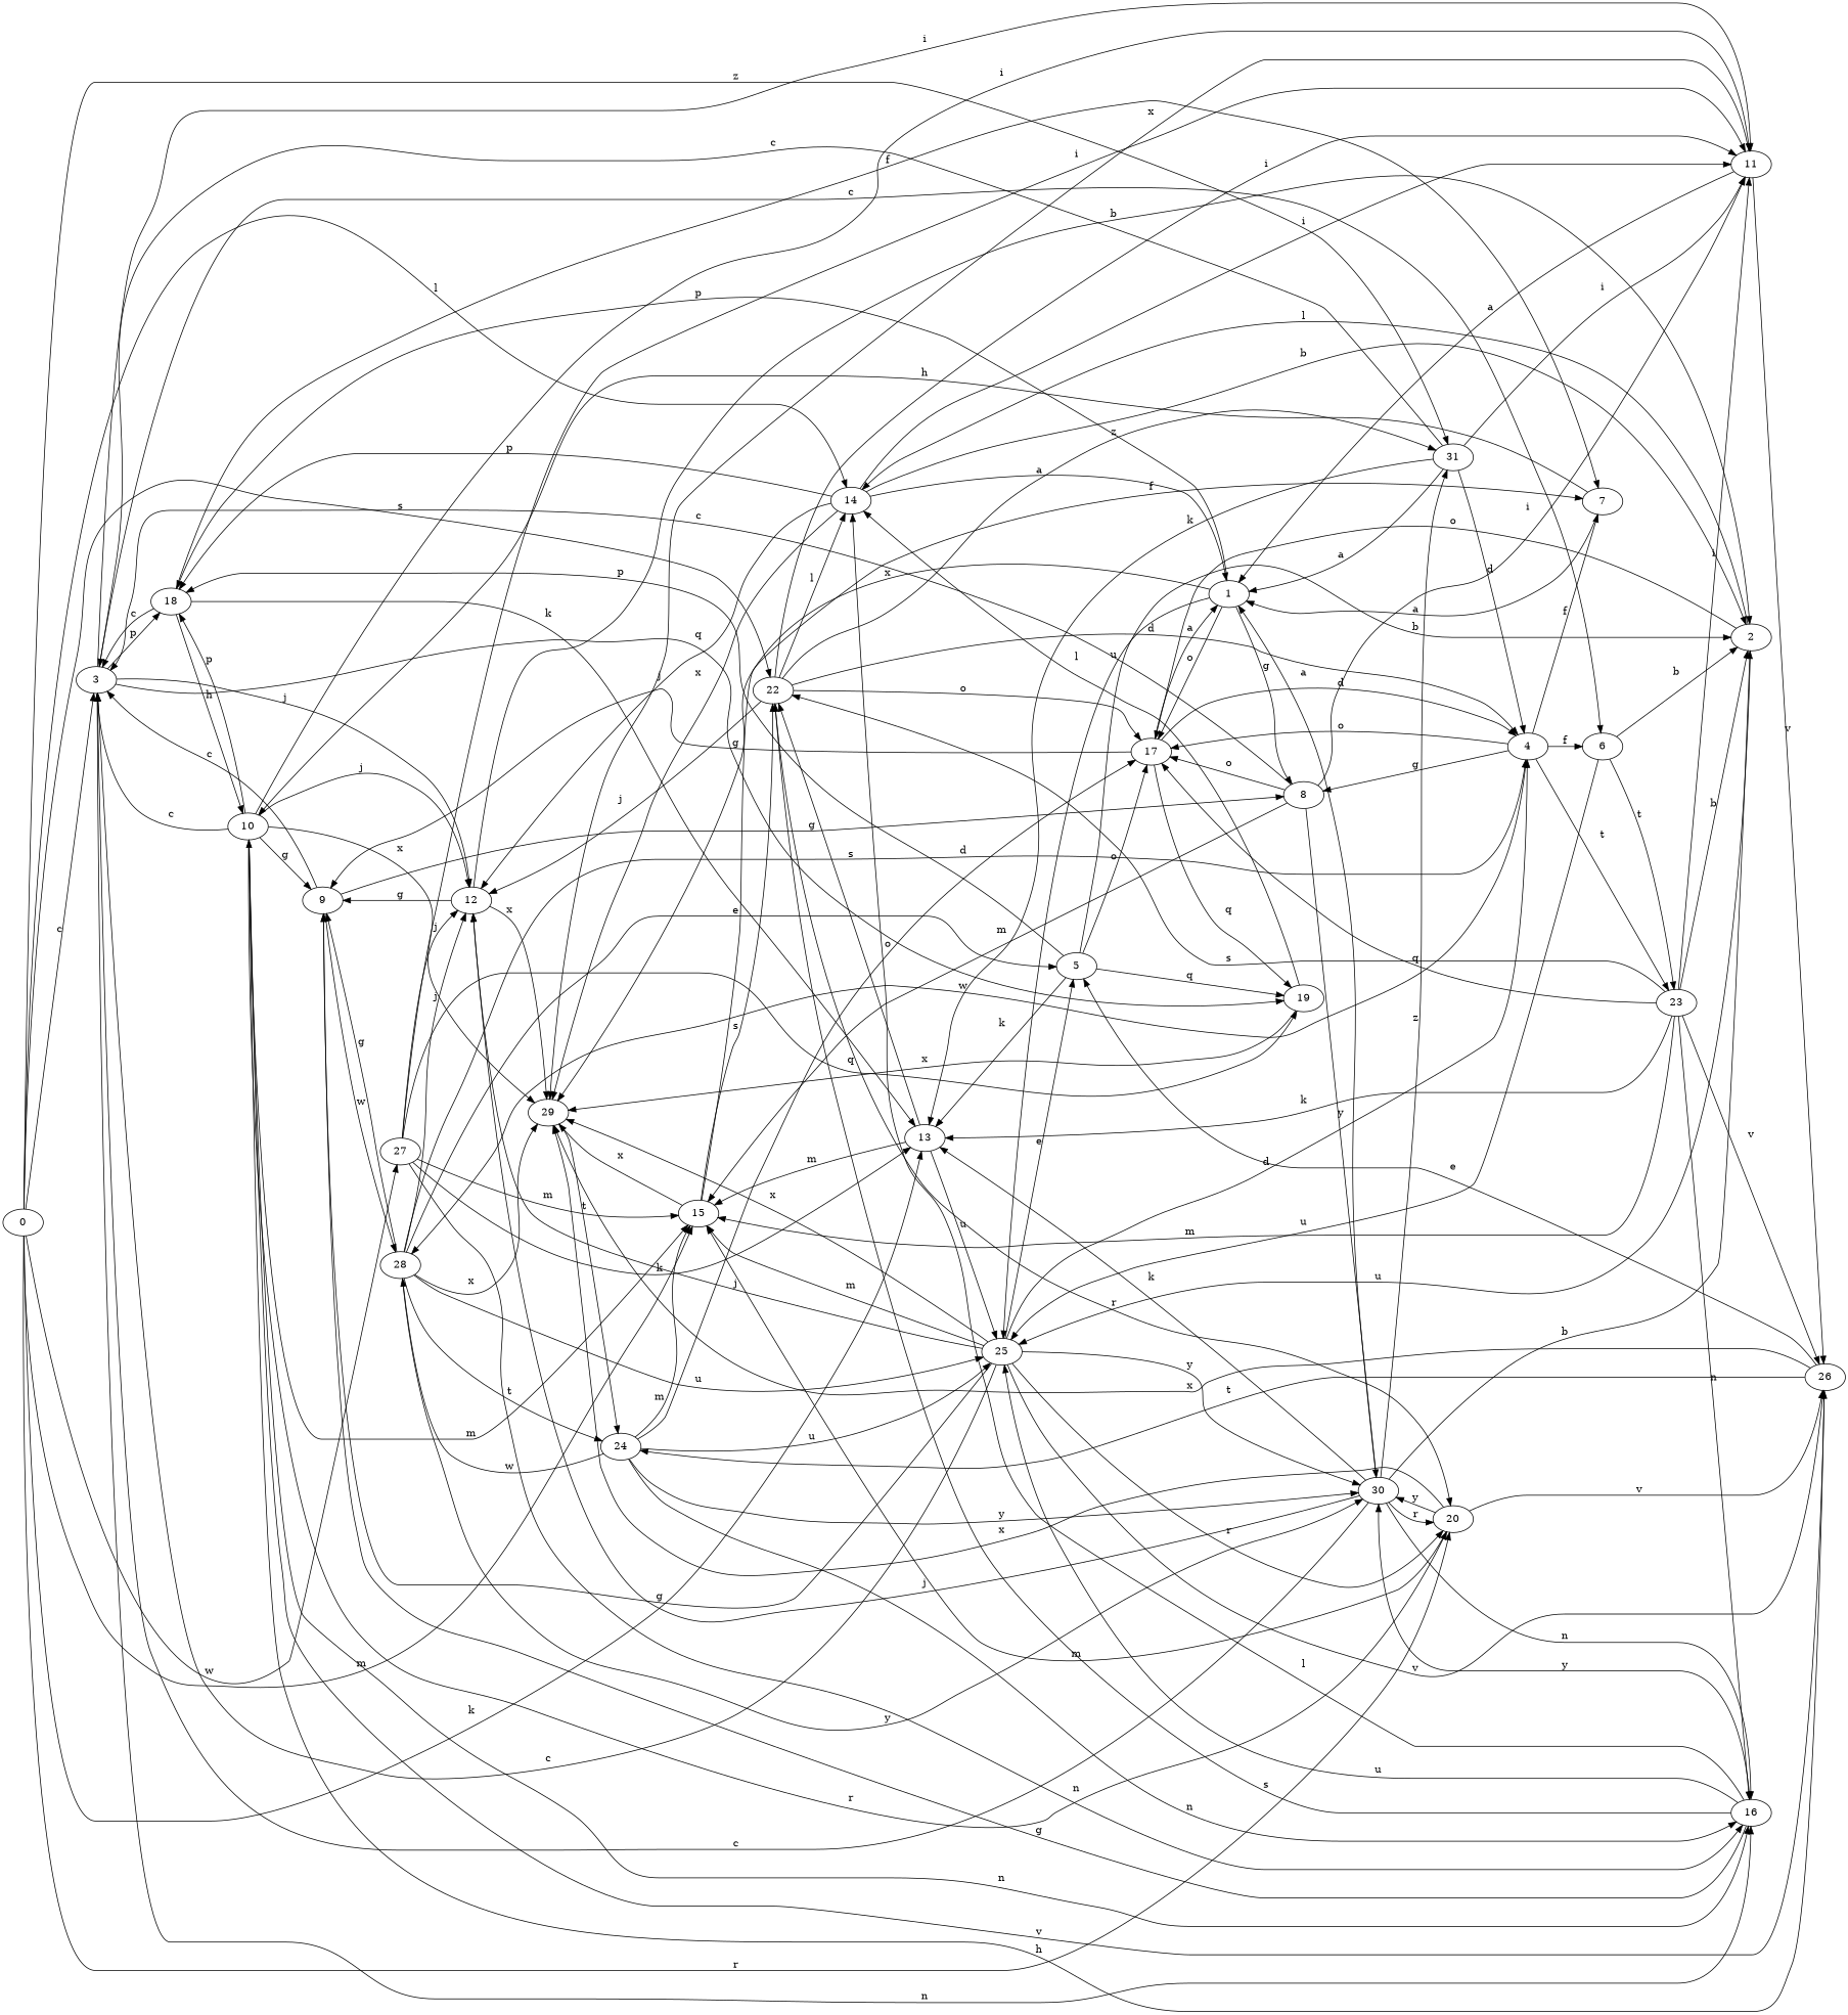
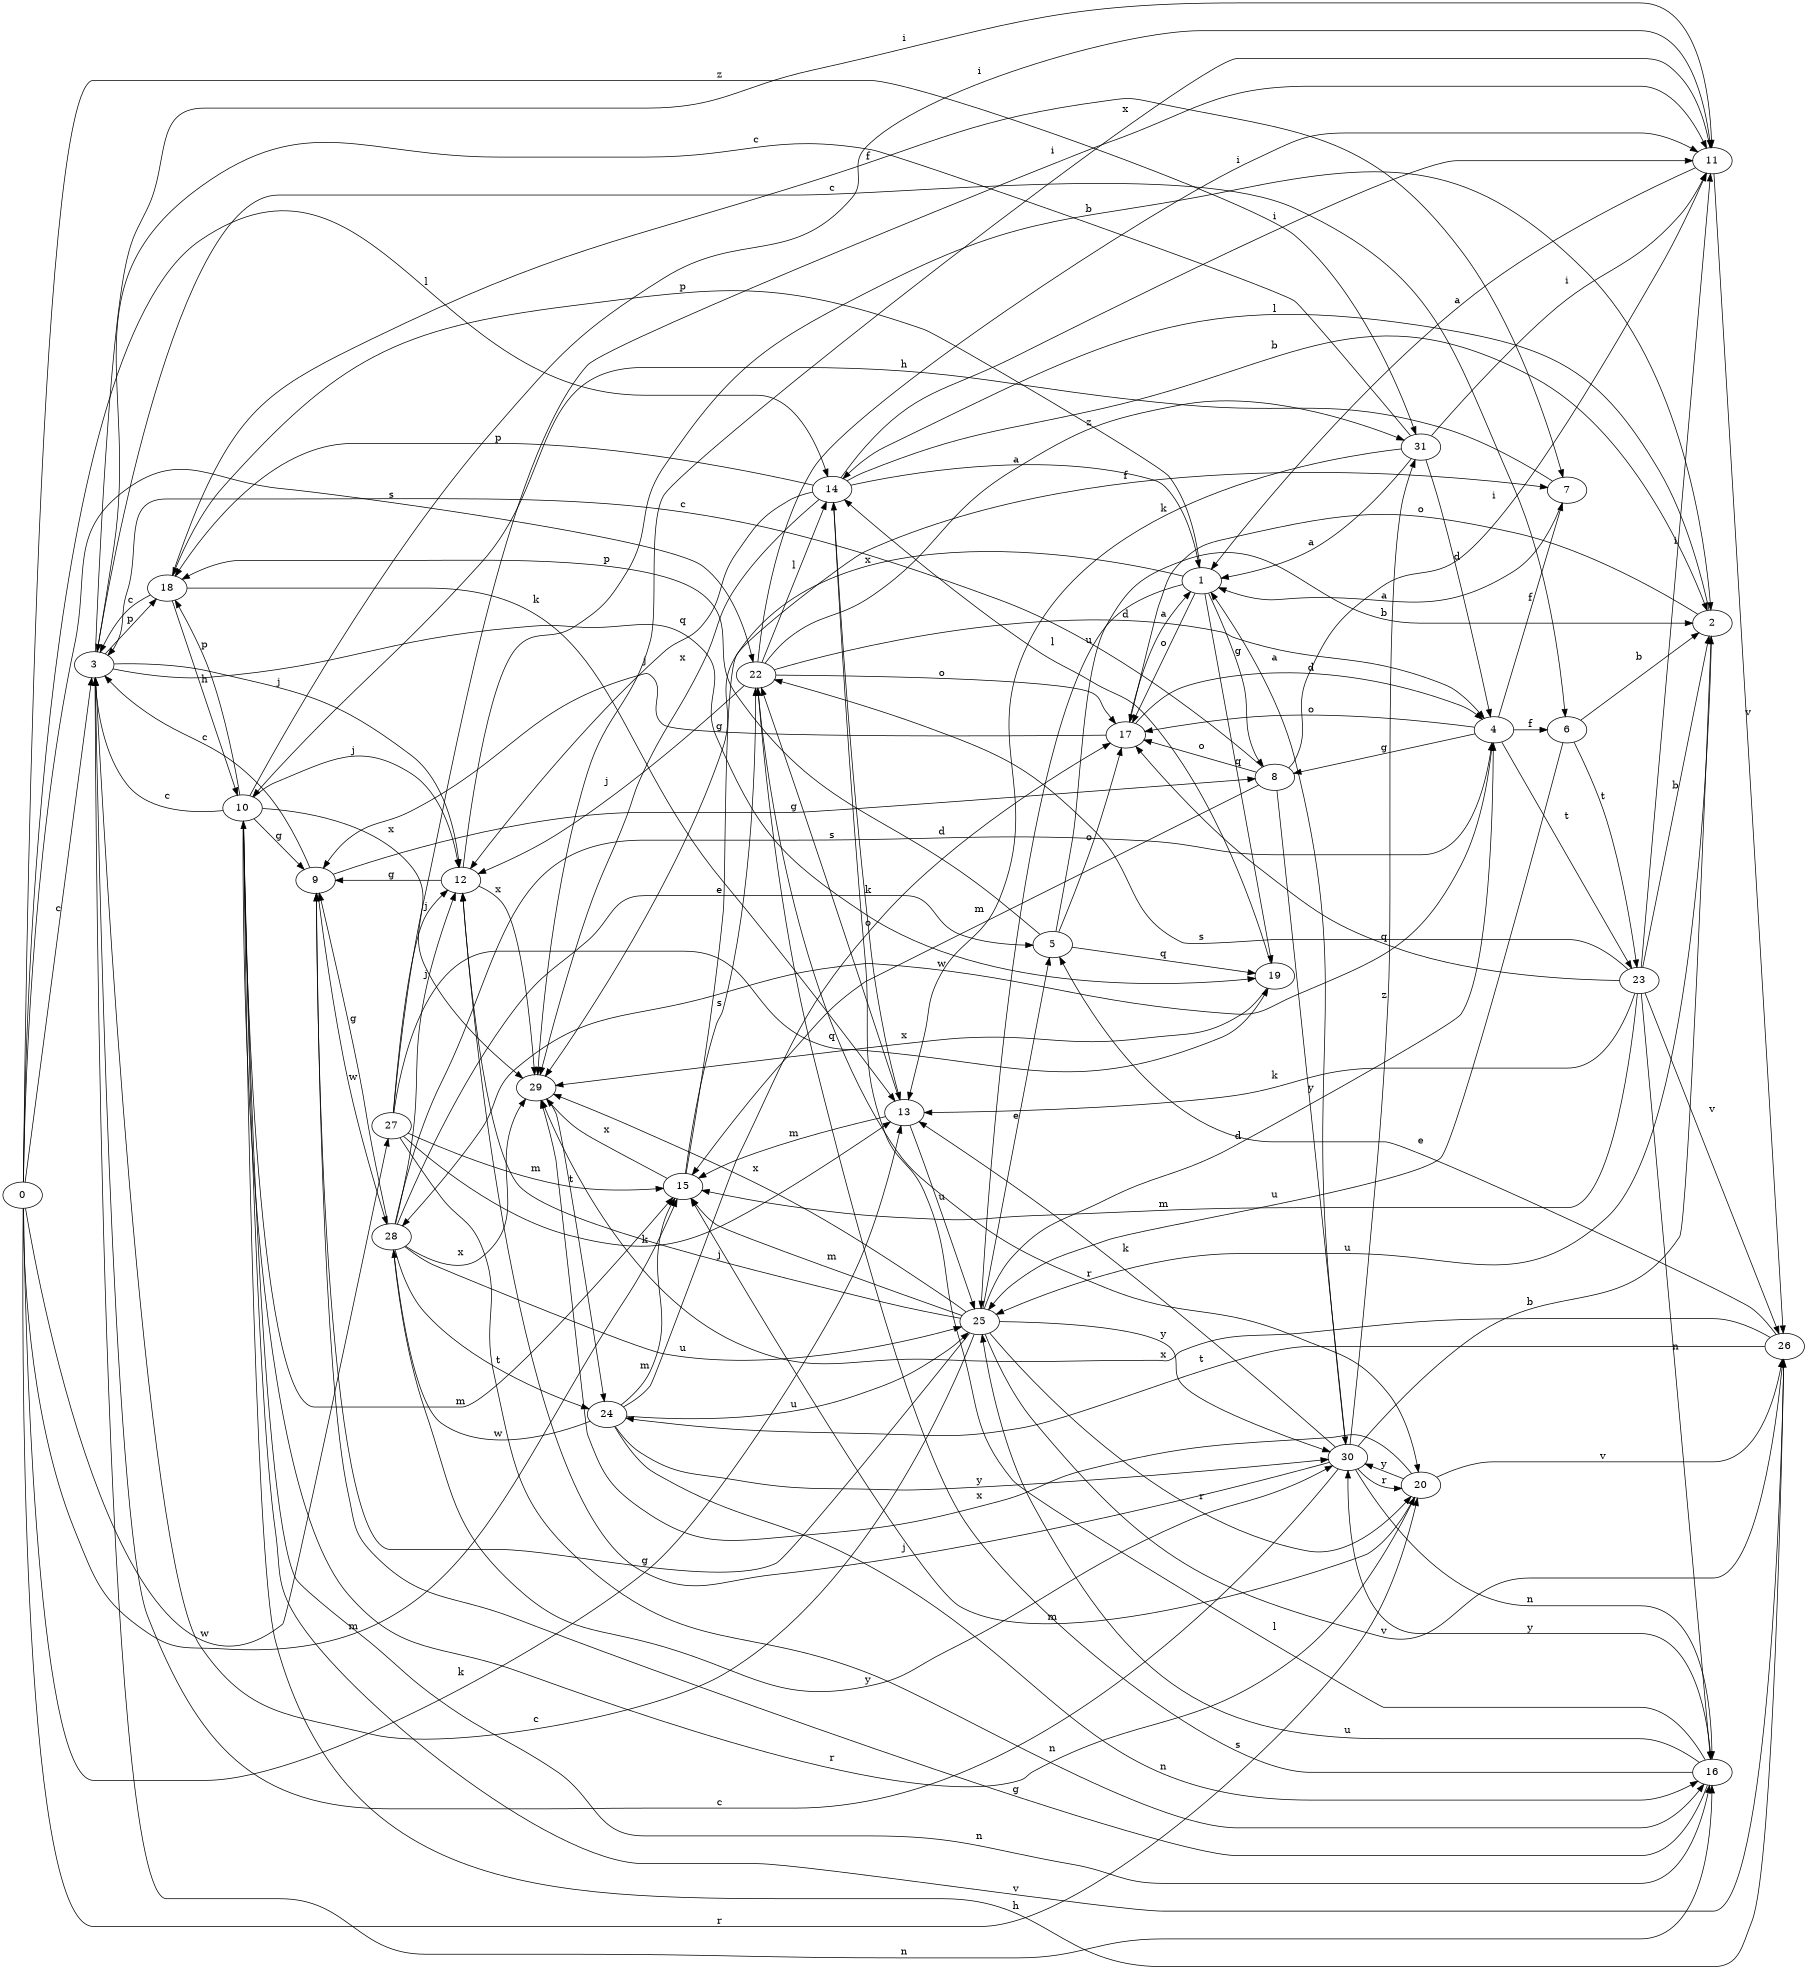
  strict digraph {
    rankdir=LR
    0
    3
    13
    14
    15
    20
    22
    27
    31
    18
    11
    12
    16
    19
    6
    25
    1
    29
    2
    7
    30
    26
    17
    4
    8
    9
    10
    5
    24
    23
    28
    0 -> 3 [label=c]
    0 -> 13 [label=k]
    0 -> 14 [label=l]
    0 -> 15 [label=m]
    0 -> 20 [label=r]
    0 -> 22 [label=s]
    0 -> 27 [label=w]
    0 -> 31 [label=z]
    3 -> 18 [label=p]
    3 -> 11 [label=i]
    3 -> 12 [label=j]
    3 -> 16 [label=n]
    3 -> 19 [label=q]
    3 -> 6 [label=c]
    13 -> 15 [label=m]
    13 -> 22 [label=s]
    13 -> 25 [label=u]
-   5 -> 13 [label=k]
+   14 -> 13 [label=k]
    14 -> 18 [label=p]
    14 -> 11 [label=i]
    14 -> 12 [label=j]
    14 -> 1 [label=a]
    14 -> 29 [label=x]
    14 -> 2 [label=b]
    15 -> 22 [label=s]
    15 -> 29 [label=x]
    15 -> 7 [label=f]
    20 -> 15 [label=m]
    20 -> 29 [label=x]
    20 -> 30 [label=y]
    20 -> 26 [label=v]
    22 -> 14 [label=l]
    22 -> 20 [label=r]
    22 -> 31 [label=z]
    22 -> 11 [label=i]
    22 -> 12 [label=j]
    22 -> 17 [label=o]
    22 -> 4 [label=d]
    27 -> 13 [label=k]
    27 -> 15 [label=m]
    27 -> 11 [label=i]
    27 -> 12 [label=j]
    27 -> 16 [label=n]
    27 -> 19 [label=q]
    31 -> 3 [label=c]
    31 -> 13 [label=k]
    31 -> 11 [label=i]
    31 -> 1 [label=a]
    31 -> 4 [label=d]
    18 -> 3 [label=c]
    18 -> 13 [label=k]
    18 -> 7 [label=f]
    18 -> 10 [label=h]
    11 -> 1 [label=a]
    11 -> 29 [label=x]
    11 -> 26 [label=v]
    12 -> 29 [label=x]
    12 -> 2 [label=b]
    12 -> 9 [label=g]
    16 -> 14 [label=l]
    16 -> 22 [label=s]
    16 -> 25 [label=u]
    16 -> 30 [label=y]
    16 -> 9 [label=g]
    19 -> 14 [label=l]
    19 -> 29 [label=x]
    6 -> 25 [label=u]
    6 -> 2 [label=b]
    6 -> 23 [label=t]
    25 -> 3 [label=c]
    25 -> 15 [label=m]
    25 -> 20 [label=r]
    25 -> 12 [label=j]
    25 -> 29 [label=x]
    25 -> 30 [label=y]
    25 -> 26 [label=v]
    25 -> 4 [label=d]
    25 -> 9 [label=g]
    25 -> 5 [label=e]
    1 -> 18 [label=p]
    1 -> 25 [label=u]
    1 -> 29 [label=x]
    1 -> 17 [label=o]
    1 -> 8 [label=g]
    29 -> 24 [label=t]
    2 -> 14 [label=l]
    2 -> 25 [label=u]
    2 -> 17 [label=o]
    7 -> 1 [label=a]
    7 -> 10 [label=h]
    30 -> 3 [label=c]
    30 -> 13 [label=k]
    30 -> 20 [label=r]
    30 -> 31 [label=z]
    30 -> 12 [label=j]
    30 -> 16 [label=n]
    30 -> 1 [label=a]
    30 -> 2 [label=b]
    26 -> 29 [label=x]
    26 -> 10 [label=h]
    26 -> 5 [label=e]
    26 -> 24 [label=t]
-   17 -> 19 [label=q]
+   1 -> 19 [label=q]
    17 -> 1 [label=a]
    17 -> 4 [label=d]
    17 -> 9 [label=g]
    4 -> 6 [label=f]
    4 -> 7 [label=f]
    4 -> 17 [label=o]
    4 -> 8 [label=g]
    4 -> 23 [label=t]
    4 -> 28 [label=w]
    8 -> 3 [label=c]
    8 -> 15 [label=m]
    8 -> 11 [label=i]
    8 -> 30 [label=y]
    8 -> 17 [label=o]
    9 -> 3 [label=c]
    9 -> 8 [label=g]
    9 -> 28 [label=w]
    10 -> 3 [label=c]
    10 -> 15 [label=m]
    10 -> 20 [label=r]
    10 -> 18 [label=p]
    10 -> 11 [label=i]
    10 -> 12 [label=j]
    10 -> 16 [label=n]
    10 -> 29 [label=x]
    10 -> 26 [label=v]
    10 -> 9 [label=g]
    5 -> 18 [label=p]
    5 -> 19 [label=q]
    5 -> 2 [label=b]
    5 -> 17 [label=o]
    24 -> 15 [label=m]
    24 -> 16 [label=n]
    24 -> 25 [label=u]
    24 -> 30 [label=y]
    24 -> 17 [label=o]
    24 -> 28 [label=w]
    23 -> 13 [label=k]
    23 -> 15 [label=m]
    23 -> 22 [label=s]
    23 -> 11 [label=i]
    23 -> 16 [label=n]
    23 -> 2 [label=b]
    23 -> 26 [label=v]
    23 -> 17 [label=q]
    28 -> 12 [label=j]
    28 -> 25 [label=u]
    28 -> 29 [label=x]
    28 -> 30 [label=y]
    28 -> 4 [label=d]
    28 -> 9 [label=g]
    28 -> 5 [label=e]
    28 -> 24 [label=t]
  }
